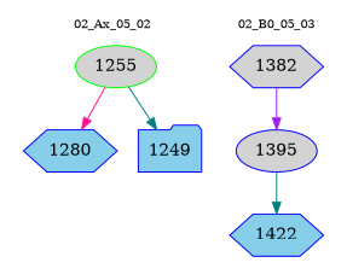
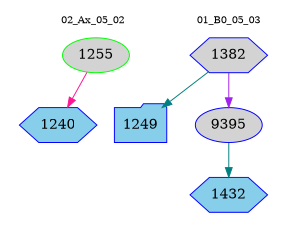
  digraph {
    node [color=blue fillcolor=lightgrey shape=hexagon style=filled]
    edge [color=teal]
    n1 [color=green label=1255 shape=ellipse]
    n2 [fillcolor=skyblue label=1249 shape=folder]
-   n3 [fillcolor=skyblue label=1280]
+   n3 [fillcolor=skyblue label=1240]
    n4 [label=1382]
-   n5 [label=1395 shape=ellipse]
-   n6 [fillcolor=skyblue label=1422]
+   n5 [label=9395 shape=ellipse]
+   n6 [fillcolor=skyblue label=1432]
    subgraph cluster_1 {
      color=white
      fontsize=10
      label="02_Ax_05_02"
      n1
      n2
      n3
    }
    subgraph cluster_2 {
      color=white
      fontsize=10
-     label="02_B0_05_03"
+     label="01_B0_05_03"
      n4
      n5
      n6
    }
-   n1 -> n2
+   n4 -> n2
    n1 -> n3 [color=deeppink]
    n4 -> n5 [color=purple]
    n5 -> n6
  }
